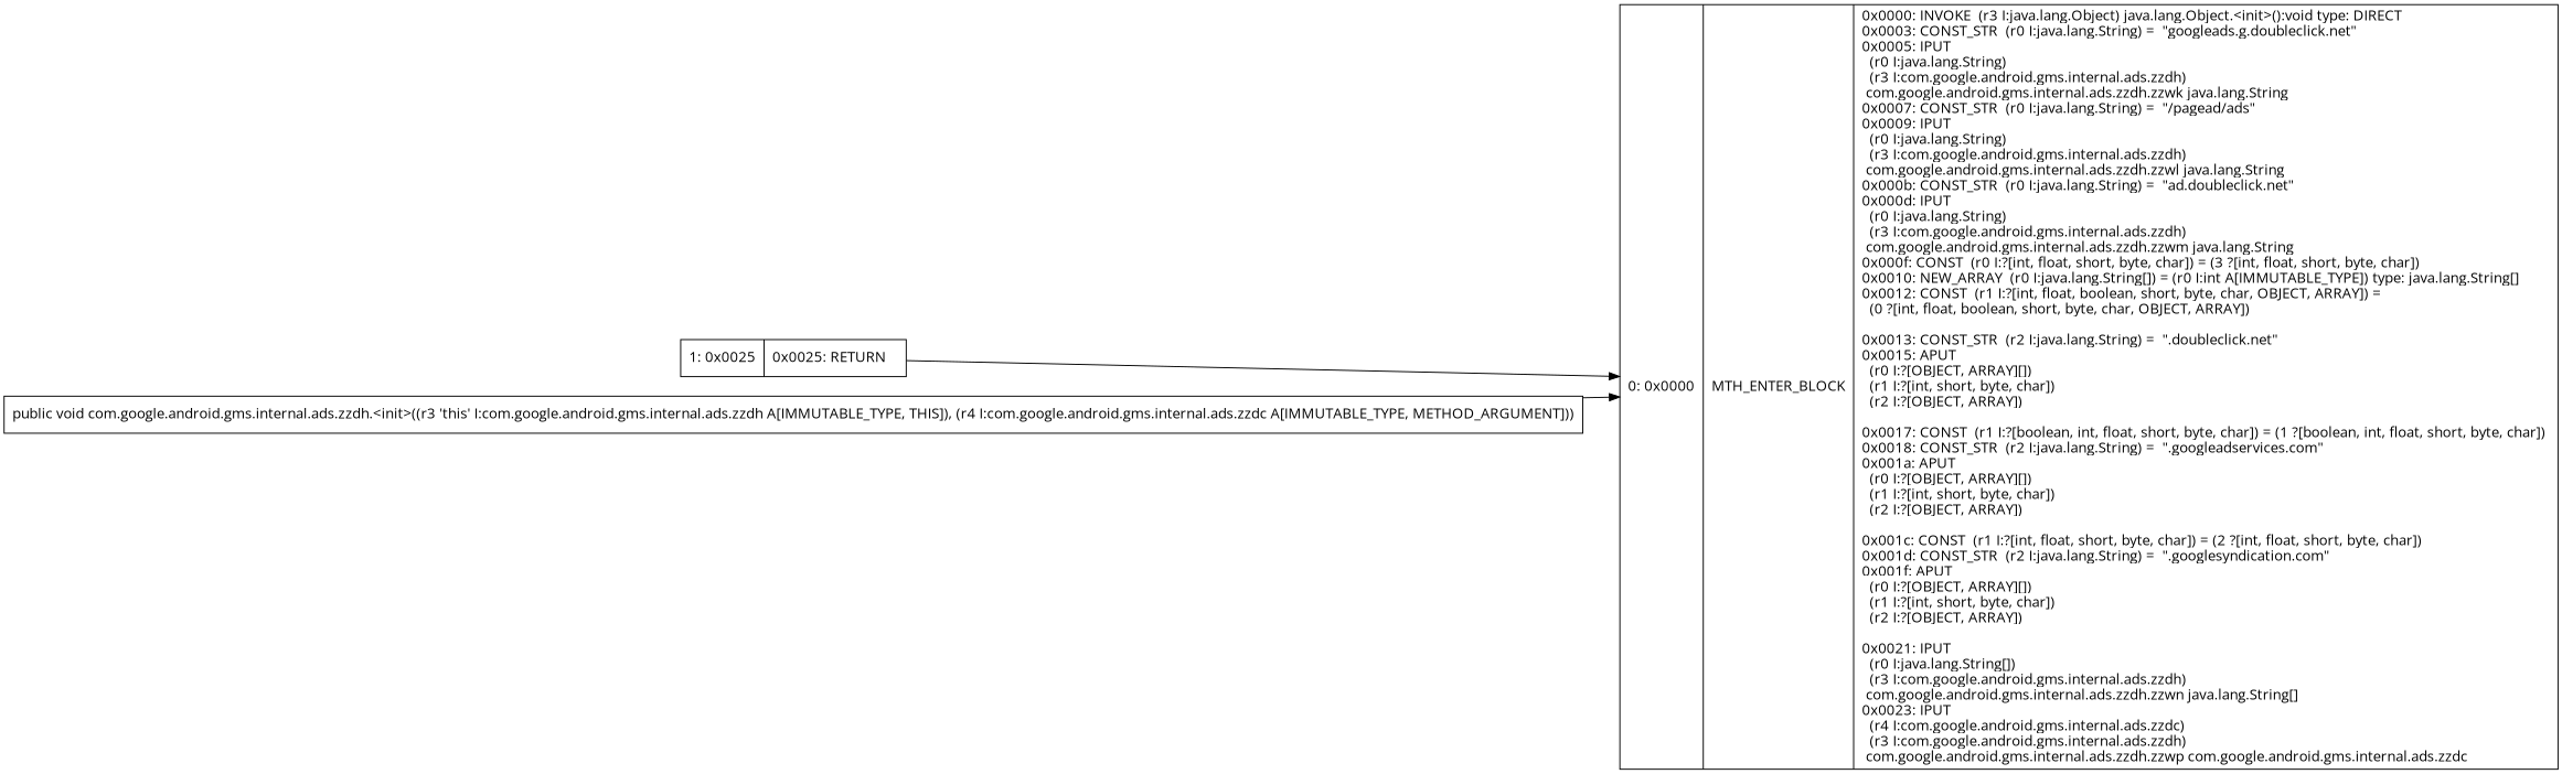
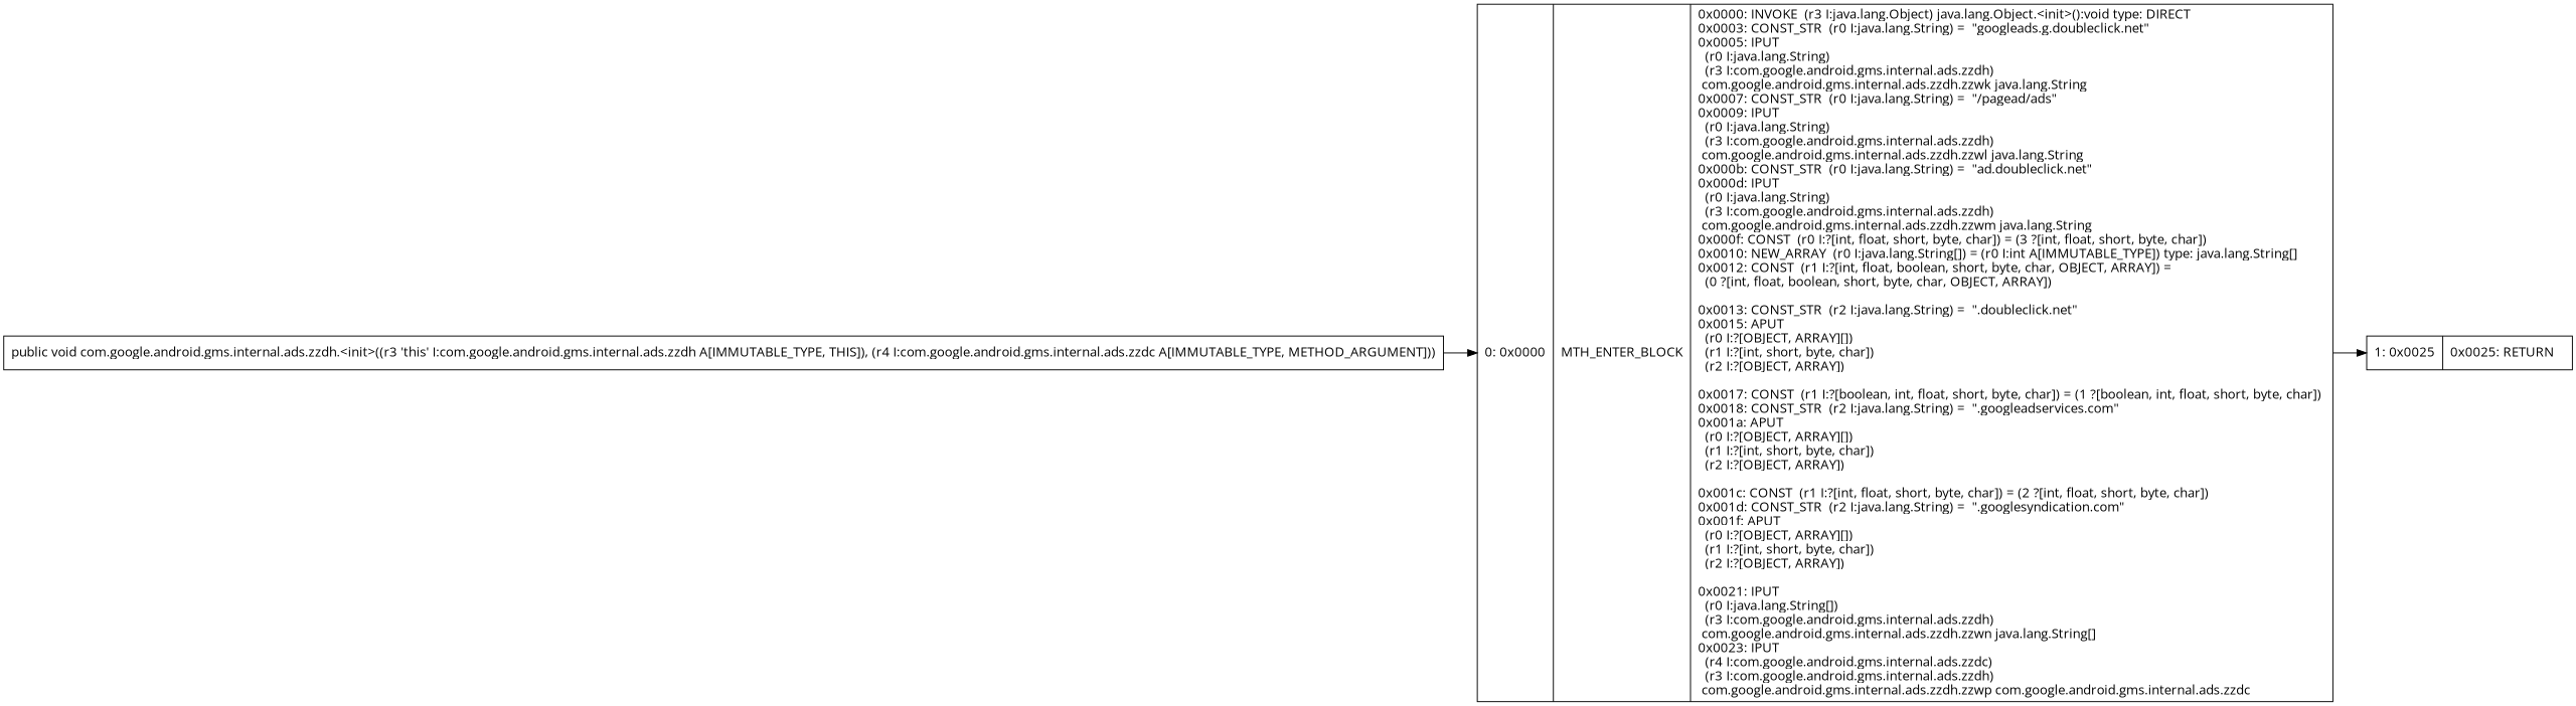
  digraph {
    rankdir=LR
    fontname="Open Sans"
    node [shape=record fontname="Open Sans"]
    edge [fontname="Open Sans"]
    n1 [label="{0\:\ 0x0000|MTH_ENTER_BLOCK\l|0x0000: INVOKE  (r3 I:java.lang.Object) java.lang.Object.\<init\>():void type: DIRECT \l0x0003: CONST_STR  (r0 I:java.lang.String) =  \"googleads.g.doubleclick.net\" \l0x0005: IPUT  \l  (r0 I:java.lang.String)\l  (r3 I:com.google.android.gms.internal.ads.zzdh)\l com.google.android.gms.internal.ads.zzdh.zzwk java.lang.String \l0x0007: CONST_STR  (r0 I:java.lang.String) =  \"\/pagead\/ads\" \l0x0009: IPUT  \l  (r0 I:java.lang.String)\l  (r3 I:com.google.android.gms.internal.ads.zzdh)\l com.google.android.gms.internal.ads.zzdh.zzwl java.lang.String \l0x000b: CONST_STR  (r0 I:java.lang.String) =  \"ad.doubleclick.net\" \l0x000d: IPUT  \l  (r0 I:java.lang.String)\l  (r3 I:com.google.android.gms.internal.ads.zzdh)\l com.google.android.gms.internal.ads.zzdh.zzwm java.lang.String \l0x000f: CONST  (r0 I:?[int, float, short, byte, char]) = (3 ?[int, float, short, byte, char]) \l0x0010: NEW_ARRAY  (r0 I:java.lang.String[]) = (r0 I:int A[IMMUTABLE_TYPE]) type: java.lang.String[] \l0x0012: CONST  (r1 I:?[int, float, boolean, short, byte, char, OBJECT, ARRAY]) = \l  (0 ?[int, float, boolean, short, byte, char, OBJECT, ARRAY])\l \l0x0013: CONST_STR  (r2 I:java.lang.String) =  \".doubleclick.net\" \l0x0015: APUT  \l  (r0 I:?[OBJECT, ARRAY][])\l  (r1 I:?[int, short, byte, char])\l  (r2 I:?[OBJECT, ARRAY])\l \l0x0017: CONST  (r1 I:?[boolean, int, float, short, byte, char]) = (1 ?[boolean, int, float, short, byte, char]) \l0x0018: CONST_STR  (r2 I:java.lang.String) =  \".googleadservices.com\" \l0x001a: APUT  \l  (r0 I:?[OBJECT, ARRAY][])\l  (r1 I:?[int, short, byte, char])\l  (r2 I:?[OBJECT, ARRAY])\l \l0x001c: CONST  (r1 I:?[int, float, short, byte, char]) = (2 ?[int, float, short, byte, char]) \l0x001d: CONST_STR  (r2 I:java.lang.String) =  \".googlesyndication.com\" \l0x001f: APUT  \l  (r0 I:?[OBJECT, ARRAY][])\l  (r1 I:?[int, short, byte, char])\l  (r2 I:?[OBJECT, ARRAY])\l \l0x0021: IPUT  \l  (r0 I:java.lang.String[])\l  (r3 I:com.google.android.gms.internal.ads.zzdh)\l com.google.android.gms.internal.ads.zzdh.zzwn java.lang.String[] \l0x0023: IPUT  \l  (r4 I:com.google.android.gms.internal.ads.zzdc)\l  (r3 I:com.google.android.gms.internal.ads.zzdh)\l com.google.android.gms.internal.ads.zzdh.zzwp com.google.android.gms.internal.ads.zzdc \l}"]
    n2 [label="{1\:\ 0x0025|0x0025: RETURN   \l}"]
    n3 [label="{public void com.google.android.gms.internal.ads.zzdh.\<init\>((r3 'this' I:com.google.android.gms.internal.ads.zzdh A[IMMUTABLE_TYPE, THIS]), (r4 I:com.google.android.gms.internal.ads.zzdc A[IMMUTABLE_TYPE, METHOD_ARGUMENT])) }"]
-   n2 -> n1
+   n1 -> n2
    n3 -> n1
  }
